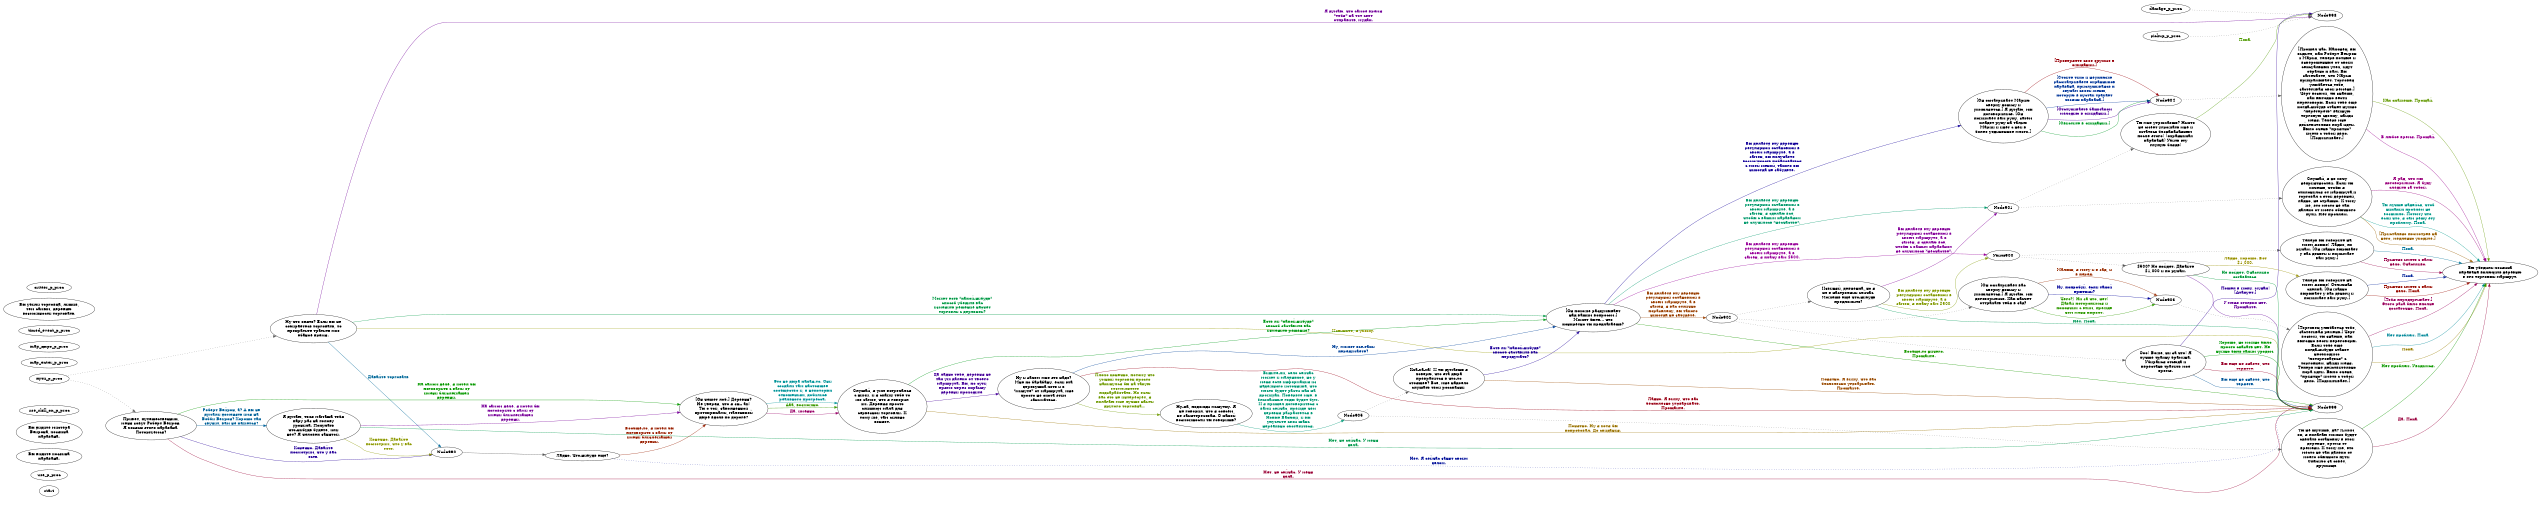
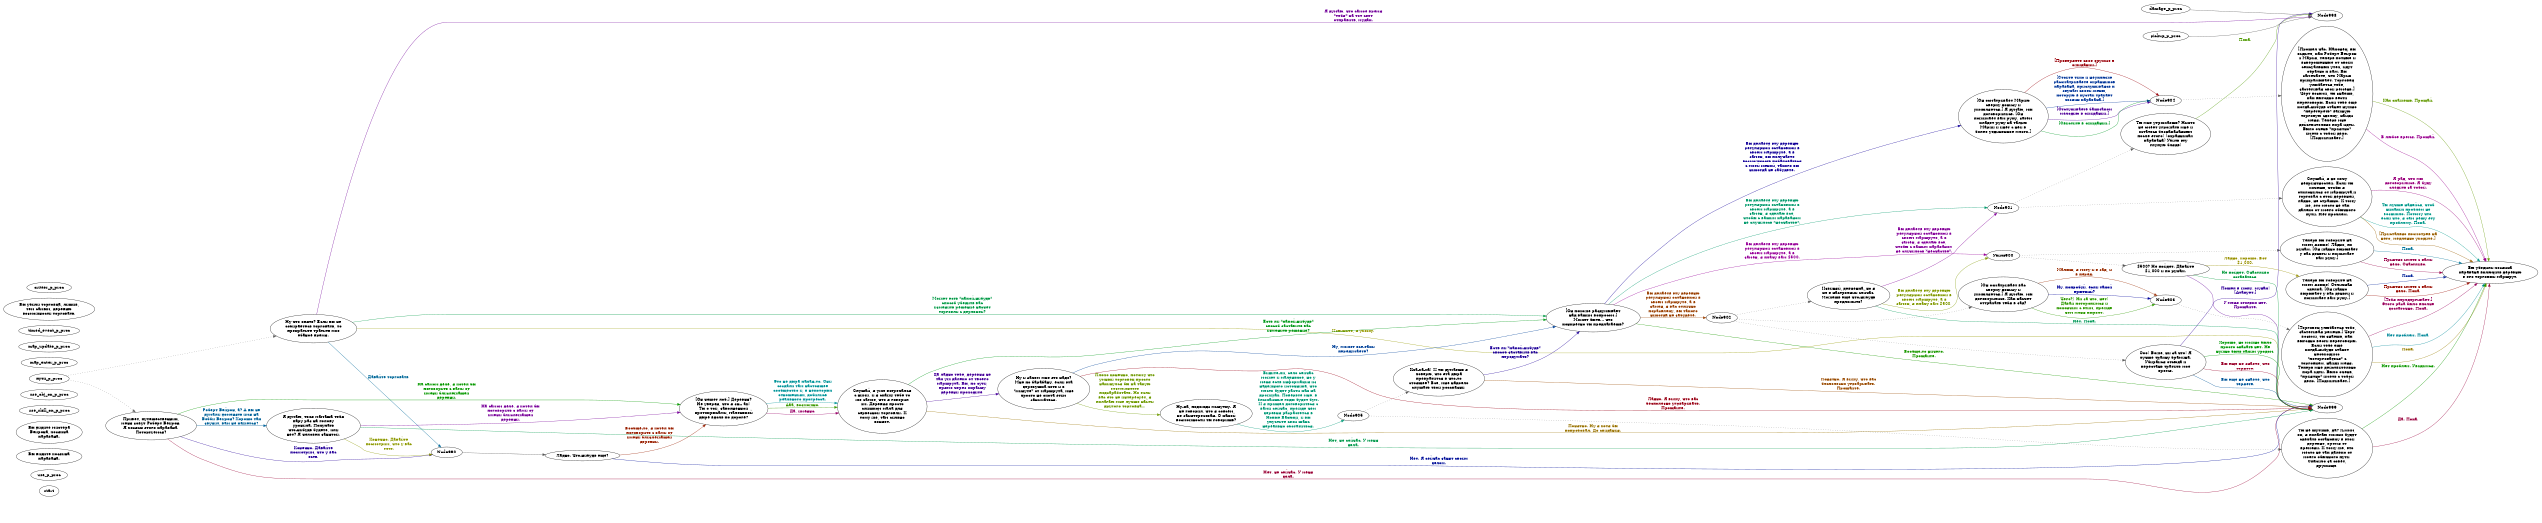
  digraph {
    rankdir=LR
    node [color="#000000" fillcolor="#FFFFFF" style=filled]
    edge [color="#555555"]
    start
    use_p_proc
    n3 [label="Вы видите хозяина\nкаравана."]
    n4 [label="Вы видите мистера\nБейрона, хозяина\nкаравана."]
    use_skill_on_p_proc
+   use_obj_on_p_proc
    damage_p_proc
    Node998
    map_enter_p_proc
-   map_update_p_proc [label="map_дыре_p_proc"]
+   map_update_p_proc
    n11 [label="пути_p_proc"]
    n12 [label="Ну что опять? Если вы не\nсобираетесь торговать, то\nпрекратите тратить мое\nебаное время."]
    n13 [label="Привет, путешественник,\nменя зовут Роберт Бейрон.\nЯ хозяин этого каравана.\nПоторгуемся?"]
    Node999
    Node990
    n16 [label="[Он похоже раздумывает\nнад вашим вопросом.]\nМожет быть... что\nконкретно ты предлагаешь?"]
    n17 [label="[Он чешет лоб.] Деревня?\nНе уверен, что я зн-- ах!\nТы о той, заполненной\nкротокрысами, маленькой\nдыре вдоль по дороге?"]
    n18 [label="Я думаю, твоя мамаша тебя\nпару раз на голову\nуронила. Покупать\nчто-нибудь будете, или\nнет? Я человек занятой."]
    n19 [label="Ладно. Что-нибудь еще?"]
    n20 [label="Убить900"]
    Node901
    Node902
    n23 [label="[Он осматривает Марию\nсверху донизу и\nухмыляется.] Я думаю, мы\nдоговорились. [Он\nпожимает вам руку, затем\nкладет руку на талию\nМарии и идет с ней в\nболее уединенное место.]"]
    n24 [label="Слушай, я уже встречался\nс ними, и я скажу тебе то\nже самое, что я говорил\nим. Деревня просто\nслишком мала для\nсерьезной торговли. К\nтому же, там сильно\nвоняет."]
    n25 [label="Теперь вы говорите на\nмоем языке! Ладно, по\nрукам. [Он жадно вырывает\nу вас деньги и пожимает\nвам руку.]"]
    n26 [label="$500? Не пойдет. Давайте\n$1,000 и по рукам."]
    n27 [label="Вы убедили хозяина\nкаравана включить деревню\nв его торговый маршрут."]
    n28 [label="Теперь вы говорите на\nмоем языке! Отличная\nсделка. [Он жадно\nвырывает у вас деньги и\nпожимает вам руку.]"]
    n29 [label="Слушай, я не хочу\nнеприятностей. Если ты\nхочешь, чтобы я\nотклонился от маршрута и\nторговал с этой деревней,\nладно, не страшно. К тому\nже, это место не так\nдалеко от моего обычного\nпути. Нет проблем."]
    n30 [label="Ты мне угрожаешь? Никто\nне смеет угрожать мне и\nостаться безнаказанным\nпосле этого! (охранникам\nкаравана) Убить эту\nглупую блядь!"]
    n31 [label="[Он осматривает вас\nсверху донизу и\nухмыляется.] Я думаю, мы\nдоговорились. Как насчет\nоттрахать тебя в зад?"]
    n32 [label="Извиняй, девченка, но я\nне в настроении сейчас.\nМожешь еще что-нибудь\nпредложить?"]
    n33 [label="Ооо! Боже, ни за что! Я\nлучше трахну брамина.\nУбирайся отсюда и\nперестань тратить мое\nвремя."]
    Node903
    n35 [label="[Торговец улыбается тебе,\nзастегивая ремень.] Черт\nвозьми, ты знаешь, как\nвыгодно вести переговоры.\nЕсли тебе еще\nкогда-нибудь станет\nнеобходимо\n*поторговаться* с\nторговцем, найди меня.\nТеперь мне действительно\nпора идти. Было очень\n*приятно* иметь с тобой\nдело. [Подмигивает.]"]
    n36 [label="[Прошел час. Наконец, вы\nвидите, как Роберт Бейрон\nи Мария, теперь потные и\nвзъерошенные от своих\nсексуальных утех, идут\nобратно к вам. Вы\nзамечаете, что Мария\nприхрамывает. Торговец\nулыбается тебе,\nзастегивая свой ремень.]\nЧерт возьми, ты знаешь,\nкак выгодно вести\nпереговоры. Если тебе еще\nкогда-нибудь станет нужно\n*перетереть* важную\nторговую сделку, найди\nменя. Теперь мне\nдействительно пора идти.\nБыло очень *приятно*\nиметь с тобой дело.\n[Подмигивает.]"]
    Node904
    n38 [label="Ты не шутишь, да? Х-ммм,\nок, я полагаю можно будет\nсделать остановку в этой\nдеревне, время от\nвремени. К тому же, это\nместо не так далеко от\nмоего обычного пути.\nСпасибо за совет,\nдружище."]
    Node905
    n40 [label="Кха-ха-ха! И ты думаешь я\nповерю, что эта дыра\nпревратится в что-то\nстоящее? Все, мне надоело\nслушать твои россказни."]
    n41 [label="Ну и зачем мне это надо?\nМне по барабану, если эта\nдеревушка хоть и в\n*минуте* от маршрута, мне\nпросто не охота этим\nзаниматься."]
    n42 [label="Ну-ка, подожди минутку. Я\nне говорил, что я совсем\nне заинтересован. О какой\nвозможности ты говоришь?"]
    timed_event_p_proc
    n44 [label="Вы убили торговца, лишив,\nтем самым, деревню\nвозможности торговать."]
    critter_p_proc
    pickup_p_proc
-   damage_p_proc -> Node998 [style=dotted]
+   damage_p_proc -> Node998 [style=solid]
    n11 -> n12 [style=dotted]
    n11 -> n13 [style=dotted]
    n12 -> Node998 [color="#710099" fontcolor="#710099" label="Я думаю, что самое время\n*тебя* на тот свет\nотправить, мудак."]
    n12 -> Node999 [color="#959900" fontcolor="#959900" label="Извините, я ухожу."]
    n12 -> Node990 [color="#006899" fontcolor="#006899" label="Давайте торговать."]
    n12 -> n16 [color="#009944" fontcolor="#009944" label="Может есть *какой-нибудь*\nспособ убедить вас\nизменить решение насчет\nторговли с деревней?"]
    n13 -> Node999 [color="#990034" fontcolor="#990034" label="Нет, не сейчас. У меня\nдела."]
    n13 -> Node990 [color="#250099" fontcolor="#250099" label="Конечно. Давайте\nпосмотрим, что у вас\nесть."]
    n13 -> n17 [color="#079900" fontcolor="#079900" label="На самом деле, я хотел бы\nпоговорить с вами от\nимени близлежащей\nдеревни."]
    n13 -> n18 [color="#006199" fontcolor="#006199" label="Роберт Бейрон, а? А вы не\nдумали поменять имя на\nБобби Бейрон? Хорошо так\nзвучит, вам не кажется?"]
    Node990 -> n19 [style=solid]
    n16 -> Node999 [color="#1B9900" fontcolor="#1B9900" label="Вообще-то ничего.\nПрощайте."]
    n16 -> n20 [color="#980099" fontcolor="#980099" label="Вы делаете эту деревню\nрегулярной остановкой в\nсвоем маршруте, а в\nзамен, я плачу вам $500."]
    n16 -> Node901 [color="#00996B" fontcolor="#00996B" label="Вы делаете эту деревню\nрегулярной остановкой в\nсвоем маршруте, а в\nзамен, я сделаю все,\nчтобы с вашим караваном\nне случилось *несчастье*."]
    n16 -> Node902 [color="#993E00" fontcolor="#993E00" label="Вы делаете эту деревню\nрегулярной остановкой в\nсвоем маршруте, а в\nзамен, я вас отлично\nпоразвлеку, вы такого\nникогда не забудете."]
    n16 -> n23 [color="#120099" fontcolor="#120099" label="Вы делаете эту деревню\nрегулярной остановкой в\nсвоем маршруте, а в\nзамен, вы получаете\nвозможность побаловаться\nс моей женой, такого вы\nникогда не забудете."]
    n17 -> n24 [color="#3B9900" fontcolor="#3B9900" label="Ааа, возможно."]
    n17 -> n24 [color="#990067" fontcolor="#990067" label="Да, именно."]
    n17 -> n24 [color="#009499" fontcolor="#009499" label="Это не дыра какая-то. Они\nсоздали там настоящее\nсообщество и, в некоторых\nотношениях, добились\nреального прогресса."]
    n18 -> Node999 [color="#00994B" fontcolor="#00994B" label="Нет, не сейчас. У меня\nдела."]
    n18 -> Node990 [color="#8D9900" fontcolor="#8D9900" label="Конечно. Давайте\nпосмотрим, что у вас\nесть."]
    n18 -> n17 [color="#780099" fontcolor="#780099" label="На самом деле, я хотел бы\nпоговорить с вами от\nимени близлежащей\nдеревни."]
-   n19 -> Node999 [color="#000E99" fontcolor="#000E99" label="Нет. Я сейчас занят своим\nделом." style=dotted]
+   n19 -> Node999 [color="#000E99" fontcolor="#000E99" label="Нет. Я сейчас занят своим\nделом."]
    n19 -> n17 [color="#991F00" fontcolor="#991F00" label="Вообще-то, я хотел бы\nпоговорить с вами от\nимени близлежащей\nдеревни."]
    n20 -> n25 [style=dotted]
    n20 -> n26 [style=dotted]
    Node901 -> n29 [style=dotted]
    Node901 -> n30 [style=dotted]
    Node902 -> n31 [style=dotted]
    Node902 -> n32 [style=dotted]
    Node902 -> n33 [style=dotted]
    n23 -> Node904 [color="#510099" fontcolor="#510099" label="[Отстукиваете башмаком\nмелодию в ожидании.]"]
    n23 -> Node904 [color="#009924" fontcolor="#009924" label="[Свистите в ожидании.]"]
    n23 -> Node904 [color="#990008" fontcolor="#990008" label="[Проверяете свое оружие в\nожидании.]"]
    n23 -> Node904 [color="#003599" fontcolor="#003599" label="[Стоите тихо и неуклюже\nрассматриваете охранников\nкаравана, прислушиваясь к\nзвукам своей жены,\nкоторую в кустах трахает\nхозяин каравана.]"]
    n24 -> Node999 [color="#997200" fontcolor="#997200" label="Понятно. Ну я хотя бы\nпопробовал. До свидания."]
    n24 -> n16 [color="#009918" fontcolor="#009918" label="Есть ли *какой-нибудь*\nспособ заставить вас\nизменить решение?"]
    n24 -> n41 [color="#450099" fontcolor="#450099" label="Да ладно тебе, деревня не\nтак уж далеко от твоего\nмаршрута. Вы, по сути,\nпрямо через окраину\nдеревни проходите."]
    n25 -> n27 [color="#990048" fontcolor="#990048" label="Приятно иметь с вами\nдело. Счастливо."]
    n25 -> n27 [color="#007499" fontcolor="#007499" label="Пока."]
    n26 -> Node999 [color="#640099" fontcolor="#640099" label="У меня столько нет.\nПрощайте."]
    n26 -> Node999 [color="#009938" fontcolor="#009938" label="Не пойдет. Счастливо\nоставаться."]
    n26 -> n28 [color="#999100" fontcolor="#999100" label="Ладно, хорошо. Вот\n$1,000."]
    n28 -> n27 [color="#990B00" fontcolor="#990B00" label="Приятно иметь с вами\nдело. Пока."]
    n28 -> n27 [color="#002199" fontcolor="#002199" label="Пока."]
    n29 -> n27 [color="#99007B" fontcolor="#99007B" label="Я рад, что мы\nдоговорились. Я буду\nследить за тобой."]
    n29 -> n27 [color="#00998B" fontcolor="#00998B" label="Ты лучше надейся, чтоб\nникаких проблем не\nвозникло. Потому что,\nесли что, я сам решу эту\nпроблему. Пока."]
    n29 -> n27 [color="#995E00" fontcolor="#995E00" label="[Пристально посмотрев на\nнего, медленно уходите.]"]
    n30 -> Node998 [color="#4E9900" fontcolor="#4E9900" label="Пока."]
    n31 -> Node903 [color="#992B00" fontcolor="#992B00" label="Малыш, я могу и в зад, и\nв перед."]
    n31 -> Node903 [color="#000299" fontcolor="#000299" label="Ну, попробуй, если такой\nпрыткий?"]
    n31 -> Node903 [color="#2E9900" fontcolor="#2E9900" label="Чего?! Ни за что, нет!\nДавай поторопимся и\nпокончим с этим, прежде\nчем меня вырвет."]
    n32 -> Node999 [color="#009957" fontcolor="#009957" label="Нет. Пока."]
    n32 -> n20 [color="#819900" fontcolor="#819900" label="Вы делаете эту деревню\nрегулярной остановкой в\nсвоем маршруте, а в\nзамен, я плачу вам $500."]
    n32 -> Node901 [color="#840099" fontcolor="#840099" label="Вы делаете эту деревню\nрегулярной остановкой в\nсвоем маршруте, а в\nзамен, я сделаю все,\nчтобы с вашим караваном\nне случилось *несчастье*."]
    n33 -> Node998 [color="#310099" fontcolor="#310099" label="Пошел в жопу, мудак!\n[Атакует.]"]
    n33 -> Node999 [color="#009905" fontcolor="#009905" label="Хорошо, но можно было\nпросто сказать нет. Не\nнужно быть таким уродом."]
    n33 -> Node999 [color="#990028" fontcolor="#990028" label="Вы еще не знаете, что\nтеряете."]
    n33 -> Node999 [color="#005599" fontcolor="#005599" label="Вы еще не знаете, что\nтеряете."]
    Node903 -> n35 [style=dotted]
    n35 -> n27 [color="#99005B" fontcolor="#99005B" label="[Тебя передергивает.]\nЭтого раза было вполне\nдостаточно. Пока."]
    n35 -> n27 [color="#008899" fontcolor="#008899" label="Нет проблем. Пока."]
    n35 -> n27 [color="#997E00" fontcolor="#997E00" label="Пока."]
    n36 -> n27 [color="#629900" fontcolor="#629900" label="Как скажешь. Прощай."]
    n36 -> n27 [color="#99008E" fontcolor="#99008E" label="В любое время. Прощай."]
    Node904 -> n36 [style=dotted]
    n38 -> n27 [color="#0F9900" fontcolor="#0F9900" label="Нет проблем. Увидимся."]
    n38 -> n27 [color="#99003C" fontcolor="#99003C" label="Да. Пока."]
    Node905 -> n38 [style=dotted]
    Node905 -> n40 [style=dotted]
    n40 -> Node999 [color="#994A00" fontcolor="#994A00" label="Понятно. Я вижу, что вас\nбесполезно уговаривать.\nПрощайте."]
    n40 -> n16 [color="#1E0099" fontcolor="#1E0099" label="Есть ли *какой-нибудь*\nспособ заставить вас\nпередумать?"]
    n41 -> Node999 [color="#990014" fontcolor="#990014" label="Ладно. Я вижу, что вас\nбесполезно уговаривать.\nПрощайте."]
    n41 -> n16 [color="#004199" fontcolor="#004199" label="Ну, может все-таки\nпередумаете?"]
    n41 -> n42 [color="#6E9900" fontcolor="#6E9900" label="Плохо конечно, потому что\nумный торговец просто\nнакинулся бы на такую\nвозможность\nподзаработать. Но если\nвас это не интересует, я\nполагаю мне лучше найти\nдругого торговца..."]
    n42 -> Node905 [color="#009977" fontcolor="#009977" label="Видите-ли, село сейчас\nможет и маленькое, но у\nменя есть информация из\nнадежного источника, что\nместо будет расти как на\nдрожжах. Поверьте мне, в\nближайшие годы будет бум.\nИ я пришел договориться с\nвами сейчас, прежде чем\nдеревня разрастется в\nНовые Васюки, и вы\nупустите свой шанс\nнереально обогатиться."]
-   pickup_p_proc -> Node998 [style=dotted]
+   pickup_p_proc -> Node998 [style=solid]
  }
